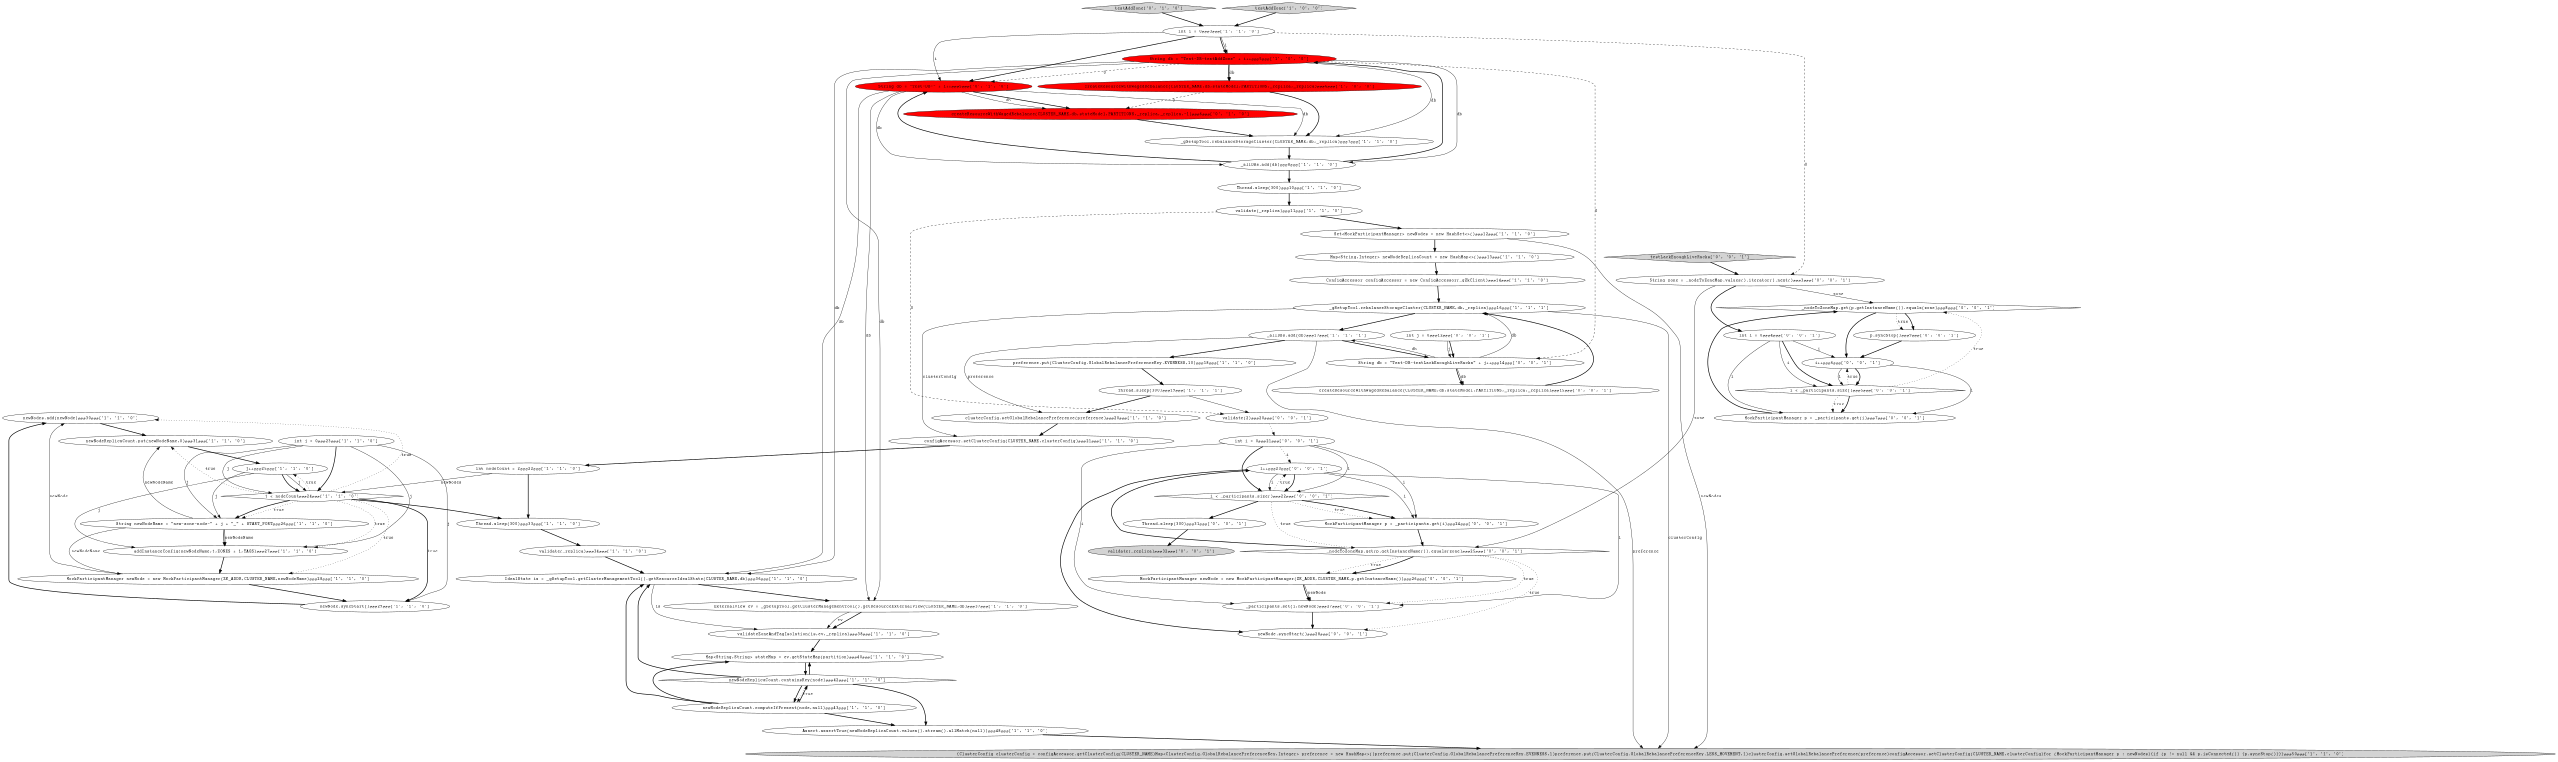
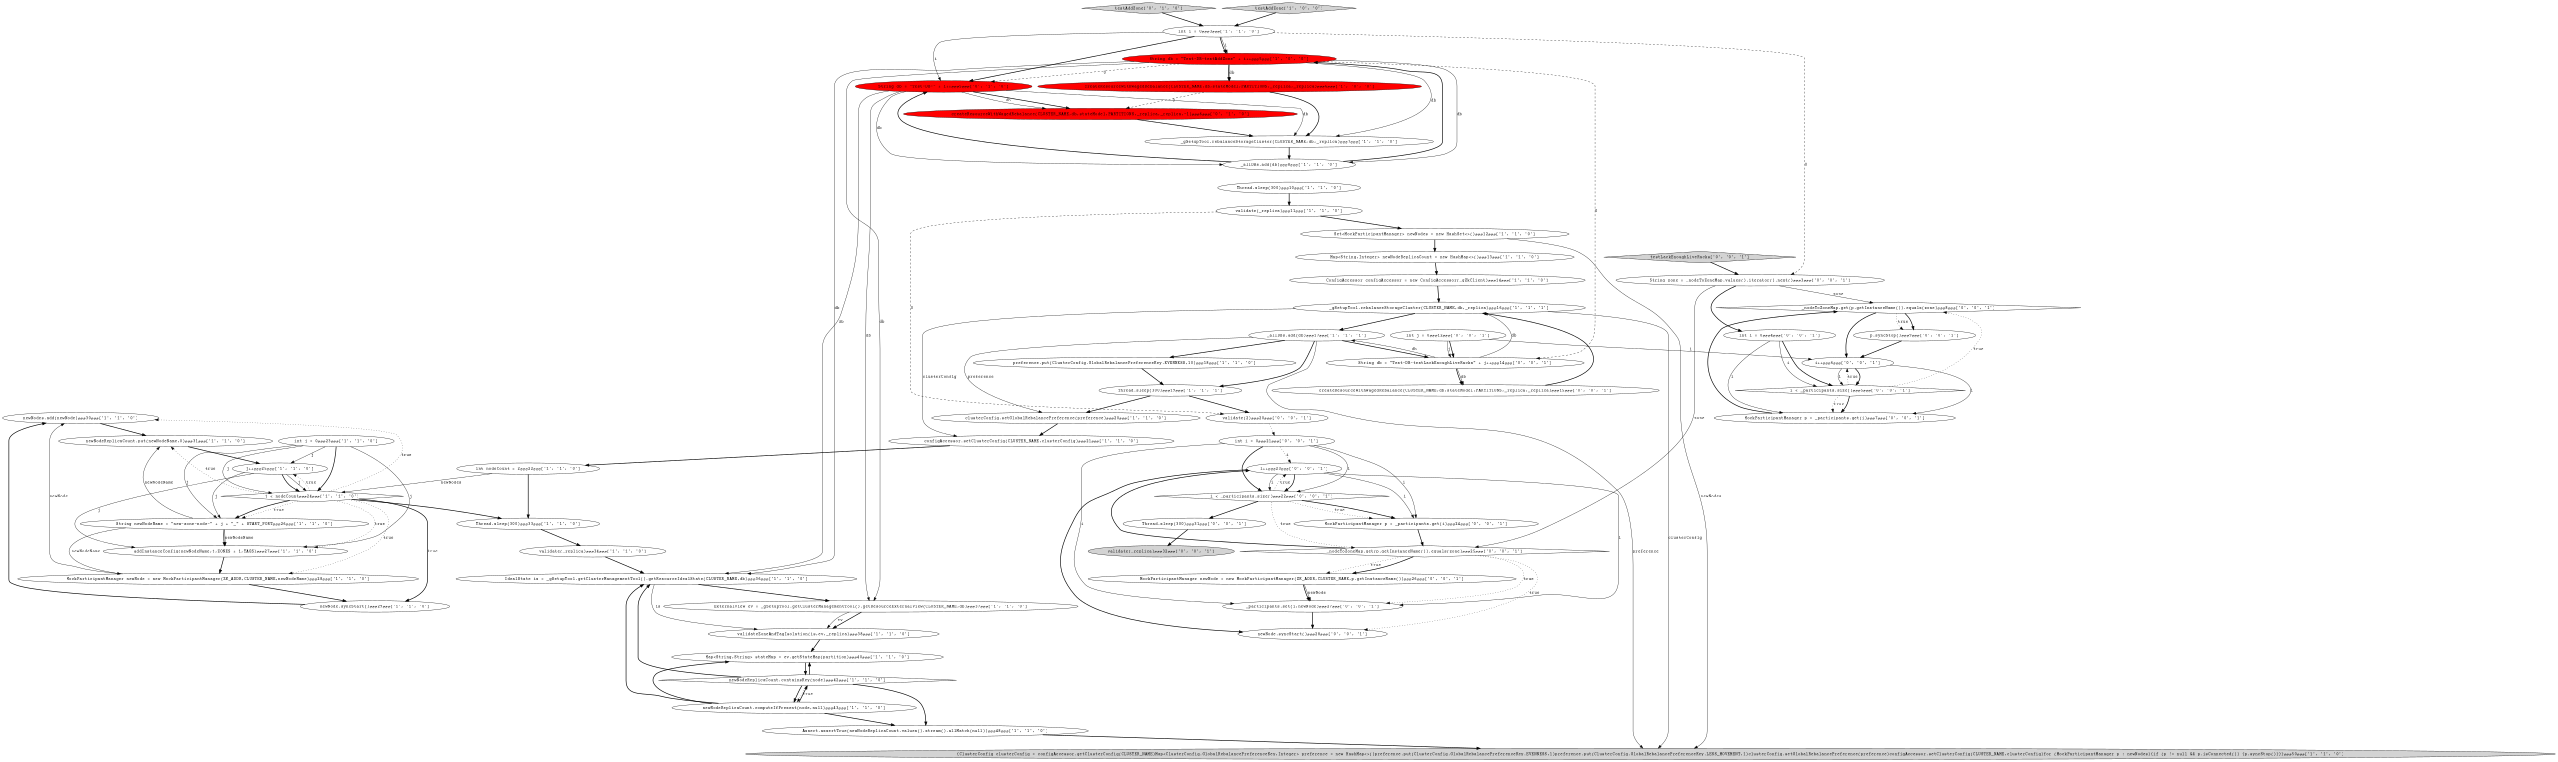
  digraph {
    fontname="Courier Prime"
    node [fillcolor=white fontname="Courier Prime" shape=ellipse style=filled]
    edge [fontname="Courier Prime" style=bold]
    n1 [label="newNodes.add(newNode)@@@30@@@['1', '1', '0']"]
    n2 [label="newNodeReplicaCount.put(newNodeName,0)@@@31@@@['1', '1', '0']"]
    n3 [label="j++@@@25@@@['1', '1', '0']"]
    n4 [fillcolor=lightgray label="validate(_replica)@@@32@@@['0', '0', '1']"]
    n5 [label="i++@@@6@@@['0', '0', '1']"]
    n6 [label="MockParticipantManager p = _participants.get(i)@@@7@@@['0', '0', '1']"]
    n7 [label="i < _participants.size()@@@5@@@['0', '0', '1']" shape=diamond]
    n8 [label="_nodeToZoneMap.get(p.getInstanceName()).equals(zone)@@@8@@@['0', '0', '1']" shape=diamond]
    n9 [label="Thread.sleep(300)@@@33@@@['1', '1', '0']"]
    n10 [label="validate(_replica)@@@34@@@['1', '1', '0']"]
    n11 [label="IdealState is = _gSetupTool.getClusterManagementTool().getResourceIdealState(CLUSTER_NAME,db)@@@36@@@['1', '1', '0']"]
    n12 [label="_nodeToZoneMap.get(p.getInstanceName()).equals(zone)@@@25@@@['0', '0', '1']" shape=diamond]
    n13 [label="i++@@@23@@@['0', '0', '1']"]
    n14 [label="_participants.set(i,newNode)@@@27@@@['0', '0', '1']"]
    n15 [label="MockParticipantManager newNode = new MockParticipantManager(ZK_ADDR,CLUSTER_NAME,p.getInstanceName())@@@26@@@['0', '0', '1']"]
    n16 [label="newNode.syncStart()@@@28@@@['0', '0', '1']"]
    n17 [label="MockParticipantManager p = _participants.get(i)@@@24@@@['0', '0', '1']"]
    n18 [label="i < _participants.size()@@@22@@@['0', '0', '1']" shape=diamond]
    n19 [label="p.syncStop()@@@9@@@['0', '0', '1']"]
    n20 [label="Thread.sleep(300)@@@19@@@['1', '1', '1']"]
    n21 [label="clusterConfig.setGlobalRebalancePreference(preference)@@@20@@@['1', '1', '0']"]
    n22 [label="validate(2)@@@20@@@['0', '0', '1']"]
    n23 [label="configAccessor.setClusterConfig(CLUSTER_NAME,clusterConfig)@@@21@@@['1', '1', '0']"]
    n24 [label="int i = 0@@@21@@@['0', '0', '1']"]
    n25 [label="newNodeReplicaCount.computeIfPresent(node,null)@@@43@@@['1', '1', '0']"]
    n26 [label="newNodeReplicaCount.containsKey(node)@@@42@@@['1', '1', '0']" shape=diamond]
    n27 [label="Map<String,String> stateMap = ev.getStateMap(partition)@@@40@@@['1', '1', '0']"]
    n28 [label="Assert.assertTrue(newNodeReplicaCount.values().stream().allMatch(null))@@@48@@@['1', '1', '0']"]
    n29 [label="ExternalView ev = _gSetupTool.getClusterManagementTool().getResourceExternalView(CLUSTER_NAME,db)@@@37@@@['1', '1', '0']"]
    n30 [label="validateZoneAndTagIsolation(is,ev,_replica)@@@38@@@['1', '1', '0']"]
    n31 [fillcolor=lightgray label="{ClusterConfig clusterConfig = configAccessor.getClusterConfig(CLUSTER_NAME)Map<ClusterConfig.GlobalRebalancePreferenceKey,Integer> preference = new HashMap<>()preference.put(ClusterConfig.GlobalRebalancePreferenceKey.EVENNESS,1)preference.put(ClusterConfig.GlobalRebalancePreferenceKey.LESS_MOVEMENT,1)clusterConfig.setGlobalRebalancePreference(preference)configAccessor.setClusterConfig(CLUSTER_NAME,clusterConfig)for (MockParticipantManager p : newNodes){if (p != null && p.isConnected()) {p.syncStop()}}}@@@50@@@['1', '1', '0']"]
    n32 [label="ConfigAccessor configAccessor = new ConfigAccessor(_gZkClient)@@@14@@@['1', '1', '0']"]
    n33 [label="_gSetupTool.rebalanceStorageCluster(CLUSTER_NAME,db,_replica)@@@16@@@['1', '1', '1']"]
    n34 [label="_allDBs.add(db)@@@17@@@['1', '1', '1']"]
    n35 [fillcolor=lightgray label="testAddZone['0', '1', '0']" shape=diamond]
    n36 [label="int i = 0@@@3@@@['1', '1', '0']"]
    n37 [fillcolor=red label="String db = \"Test-DB-testAddZone\" + i++@@@5@@@['1', '0', '0']"]
    n38 [fillcolor=red label="String db = \"Test-DB-\" + i++@@@5@@@['0', '1', '0']"]
    n39 [label="String zone = _nodeToZoneMap.values().iterator().next()@@@3@@@['0', '0', '1']"]
    n40 [label="_gSetupTool.rebalanceStorageCluster(CLUSTER_NAME,db,_replica)@@@7@@@['1', '1', '0']"]
    n41 [label="_allDBs.add(db)@@@8@@@['1', '1', '0']"]
    n42 [fillcolor=red label="createResourceWithWagedRebalance(CLUSTER_NAME,db,stateModel,PARTITIONS,_replica,_replica)@@@6@@@['1', '0', '0']"]
    n43 [label="String db = \"Test-DB-testLackEnoughLiveRacks\" + j++@@@14@@@['0', '0', '1']"]
    n44 [label="Thread.sleep(300)@@@10@@@['1', '1', '0']"]
    n45 [fillcolor=red label="createResourceWithWagedRebalance(CLUSTER_NAME,db,stateModel,PARTITIONS,_replica,_replica,-1)@@@6@@@['0', '1', '0']"]
    n46 [label="createResourceWithWagedRebalance(CLUSTER_NAME,db,stateModel,PARTITIONS,_replica,_replica)@@@15@@@['0', '0', '1']"]
    n47 [label="int nodeCount = 2@@@22@@@['1', '1', '0']"]
    n48 [label="preference.put(ClusterConfig.GlobalRebalancePreferenceKey.EVENNESS,10)@@@18@@@['1', '1', '0']"]
    n49 [label="int i = 0@@@4@@@['0', '0', '1']"]
    n50 [label="newNode.syncStart()@@@29@@@['1', '1', '0']"]
    n51 [label="String newNodeName = \"new-zone-node-\" + j + \"_\" + START_PORT@@@26@@@['1', '1', '0']"]
    n52 [label="j < nodeCount@@@24@@@['1', '1', '0']" shape=diamond]
    n53 [label="addInstanceConfig(newNodeName,j,ZONES + 1,TAGS)@@@27@@@['1', '1', '0']"]
    n54 [label="MockParticipantManager newNode = new MockParticipantManager(ZK_ADDR,CLUSTER_NAME,newNodeName)@@@28@@@['1', '1', '0']"]
    n55 [label="Thread.sleep(300)@@@31@@@['0', '0', '1']"]
    n56 [label="int j = 0@@@12@@@['0', '0', '1']"]
    n57 [label="int j = 0@@@23@@@['1', '1', '0']"]
    n58 [fillcolor=lightgray label="testLackEnoughLiveRacks['0', '0', '1']" shape=diamond]
    n59 [label="validate(_replica)@@@11@@@['1', '1', '0']"]
    n60 [label="Set<MockParticipantManager> newNodes = new HashSet<>()@@@12@@@['1', '1', '0']"]
    n61 [label="Map<String,Integer> newNodeReplicaCount = new HashMap<>()@@@13@@@['1', '1', '0']"]
    n62 [fillcolor=lightgray label="testAddZone['1', '0', '0']" shape=diamond]
    n1 -> n2
    n2 -> n3
    n3 -> n51 [label=j style=solid]
    n3 -> n52
    n3 -> n52 [label=j style=solid]
    n3 -> n53 [label=j style=solid]
    n5 -> n6 [label=i style=solid]
    n5 -> n7
    n5 -> n7 [label=i style=solid]
    n6 -> n8
    n7 -> n5 [label=true style=dotted]
    n7 -> n6
    n7 -> n6 [label=true style=dotted]
    n7 -> n8 [label=true style=dotted]
    n8 -> n5
    n8 -> n19
    n8 -> n19 [label=true style=dotted]
    n9 -> n10
    n10 -> n11
    n11 -> n29
    n11 -> n30 [label=is style=solid]
    n12 -> n13
    n12 -> n14 [label=true style=dotted]
    n12 -> n15 [label=true style=dotted]
    n12 -> n15
    n12 -> n16 [label=true style=dotted]
    n13 -> n14 [label=i style=solid]
    n13 -> n16
    n13 -> n17 [label=i style=solid]
    n13 -> n18
    n13 -> n18 [label=i style=solid]
    n14 -> n16
    n15 -> n14
    n15 -> n14 [label=newNode style=solid]
    n17 -> n12
    n18 -> n12 [label=true style=dotted]
    n18 -> n13 [label=true style=dotted]
    n18 -> n17
    n18 -> n17 [label=true style=dotted]
    n18 -> n55
    n19 -> n5
    n20 -> n21
-   n20 -> n22 [style=solid]
+   n20 -> n22
    n21 -> n23
    n22 -> n24 [style=dotted]
    n23 -> n47
    n24 -> n13 [label=i style=dotted]
    n24 -> n14 [label=i style=solid]
    n24 -> n17 [label=i style=solid]
    n24 -> n18
    n24 -> n18 [label=i style=solid]
    n25 -> n11
    n25 -> n26
    n25 -> n27
    n25 -> n28
    n26 -> n11
    n26 -> n25
    n26 -> n25 [label=true style=dotted]
    n26 -> n27
    n26 -> n28
    n27 -> n26
    n28 -> n31
    n29 -> n30
    n29 -> n30 [label=ev style=solid]
    n30 -> n27
    n32 -> n33
    n33 -> n23 [label=clusterConfig style=solid]
    n33 -> n31 [label=clusterConfig style=solid]
    n33 -> n34
+   n34 -> n20
    n34 -> n21 [label=preference style=solid]
    n34 -> n31 [label=preference style=solid]
    n34 -> n43
    n34 -> n48
    n35 -> n36
    n36 -> n37
    n36 -> n37 [label=i style=solid]
    n36 -> n38 [label=i style=solid]
    n36 -> n38
    n36 -> n39 [label=0 style=dashed]
    n37 -> n11 [label=db style=solid]
    n37 -> n29 [label=db style=solid]
    n37 -> n38 [label=0 style=dashed]
    n37 -> n40 [label=db style=solid]
    n37 -> n41 [label=db style=solid]
    n37 -> n42
    n37 -> n42 [label=db style=solid]
    n37 -> n43 [label=0 style=dashed]
    n38 -> n11 [label=db style=solid]
    n38 -> n29 [label=db style=solid]
    n38 -> n40 [label=db style=solid]
    n38 -> n41 [label=db style=solid]
    n38 -> n45
    n38 -> n45 [label=db style=solid]
    n39 -> n8 [label=zone style=solid]
    n39 -> n12 [label=zone style=solid]
    n39 -> n49
    n40 -> n41
    n41 -> n37
    n41 -> n38
-   n41 -> n44
    n42 -> n40
    n42 -> n45 [label=0 style=dashed]
    n43 -> n33 [label=db style=solid]
    n43 -> n34 [label=db style=solid]
    n43 -> n46
    n43 -> n46 [label=db style=solid]
    n44 -> n59
    n45 -> n40
    n46 -> n33
    n47 -> n9
    n47 -> n52 [label=newNodes style=solid]
    n48 -> n20
-   n49 -> n5 [label=i style=solid]
+   n56 -> n5 [label=i style=solid]
    n49 -> n6 [label=i style=solid]
    n49 -> n7
    n49 -> n7 [label=i style=solid]
    n50 -> n1
    n51 -> n2 [label=newNodeName style=solid]
    n51 -> n53 [label=newNodeName style=solid]
    n51 -> n53
    n51 -> n54 [label=newNodeName style=solid]
    n52 -> n1 [label=true style=dotted]
    n52 -> n2 [label=true style=dotted]
    n52 -> n3 [label=true style=dotted]
    n52 -> n9
    n52 -> n50 [label=true]
    n52 -> n51 [label=true style=dotted]
    n52 -> n51
    n52 -> n53 [label=true style=dotted]
    n52 -> n54 [label=true style=dotted]
    n53 -> n54
    n54 -> n1 [label=newNode style=solid]
    n54 -> n50
    n55 -> n4
    n56 -> n43
    n56 -> n43 [label=j style=solid]
-   n57 -> n50 [label=j style=solid]
+   n57 -> n3 [label=j style=solid]
    n57 -> n51 [label=j style=solid]
    n57 -> n52 [label=j style=solid]
    n57 -> n52
    n57 -> n53 [label=j style=solid]
    n58 -> n39
    n59 -> n22 [label=0 style=dashed]
    n59 -> n60
    n60 -> n31 [label=newNodes style=solid]
    n60 -> n61
    n61 -> n32
    n62 -> n36
  }
